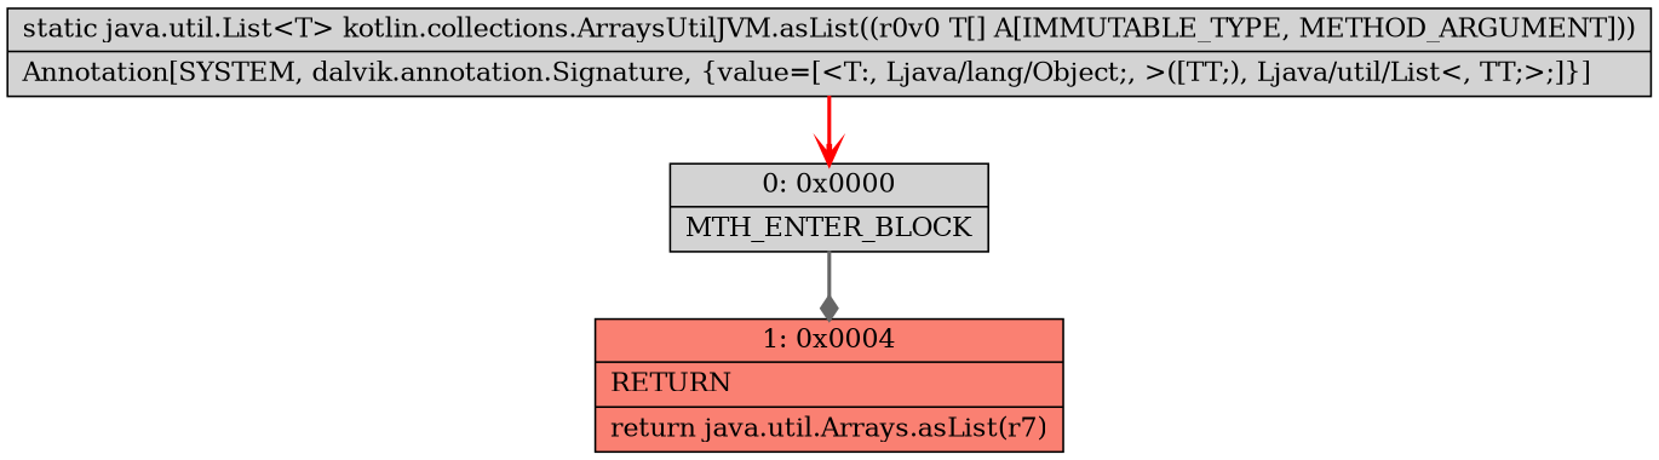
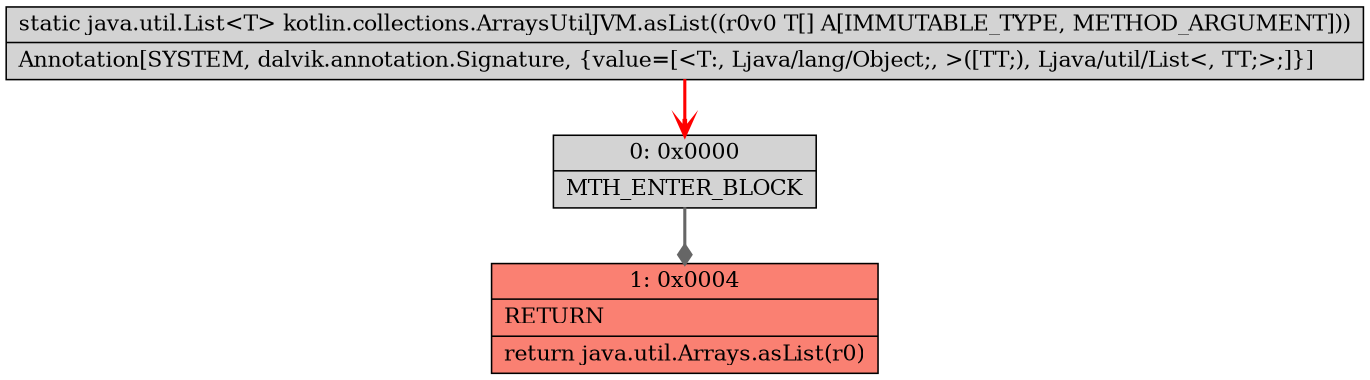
  digraph {
    node [shape=record style=filled fillcolor=lightgrey]
    edge [style=bold]
    n1 [label="{0\:\ 0x0000|MTH_ENTER_BLOCK\l}"]
-   n2 [label="{1\:\ 0x0004|RETURN\l|return java.util.Arrays.asList(r7)\l}" fillcolor=salmon]
+   n2 [label="{1\:\ 0x0004|RETURN\l|return java.util.Arrays.asList(r0)\l}" fillcolor=salmon]
    n3 [label="{static java.util.List\<T\> kotlin.collections.ArraysUtilJVM.asList((r0v0 T[] A[IMMUTABLE_TYPE, METHOD_ARGUMENT]))  | Annotation[SYSTEM, dalvik.annotation.Signature, \{value=[\<T:, Ljava\/lang\/Object;, \>([TT;), Ljava\/util\/List\<, TT;\>;]\}]\l}"]
    n1 -> n2 [color=gray40 arrowhead=diamond]
    n3 -> n1 [color=red arrowhead=vee]
  }
